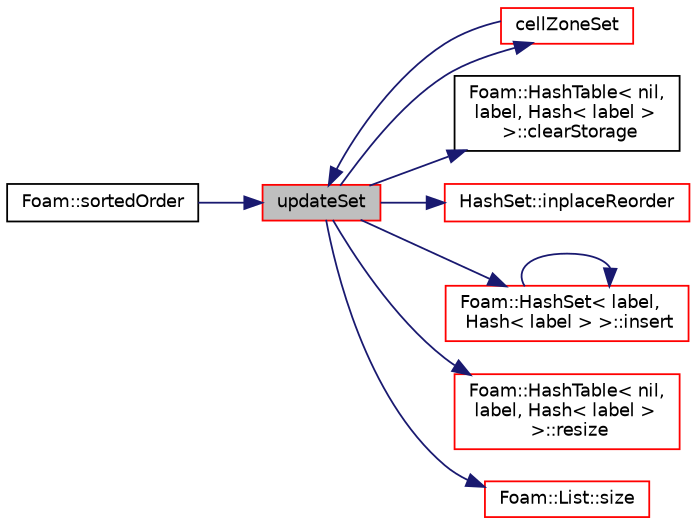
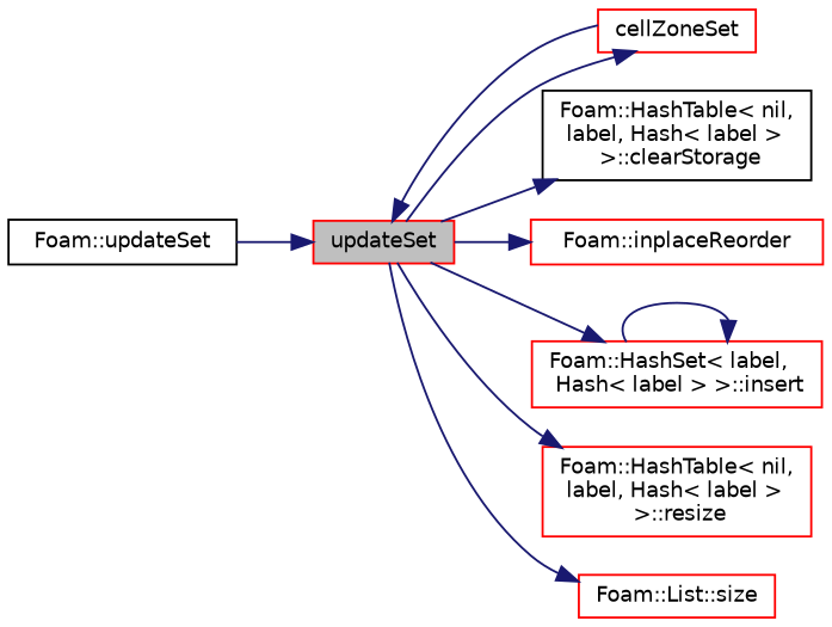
  digraph {
    rankdir=LR
    node [color=red fontname=Helvetica fontsize=10 shape=record]
    edge [color=midnightblue fontname=Helvetica fontsize=10 labelfontname=Helvetica labelfontsize=10 style=solid]
    n1 [fillcolor=grey75 fontcolor=black height=0.2 label=updateSet style=filled width=0.4]
    n2 [height=0.2 label=cellZoneSet width=0.4]
    n3 [color=black height=0.2 label="Foam::HashTable\< nil,\l label, Hash\< label \>\l \>::clearStorage" width=0.4]
-   n4 [height=0.2 label="HashSet::inplaceReorder" width=0.4]
+   n4 [height=0.2 label="Foam::inplaceReorder" width=0.4]
    n5 [height=0.2 label="Foam::HashSet\< label,\l Hash\< label \> \>::insert" width=0.4]
    n6 [height=0.2 label="Foam::HashTable\< nil,\l label, Hash\< label \>\l \>::resize" width=0.4]
    n7 [height=0.2 label="Foam::List::size" width=0.4]
-   n8 [color=black height=0.2 label="Foam::sortedOrder" width=0.4]
+   n8 [color=black height=0.2 label="Foam::updateSet" width=0.4]
    n1 -> n2
    n1 -> n3
    n1 -> n4
    n1 -> n5
    n1 -> n6
    n1 -> n7
    n2 -> n1
    n5 -> n5
    n8 -> n1
  }
